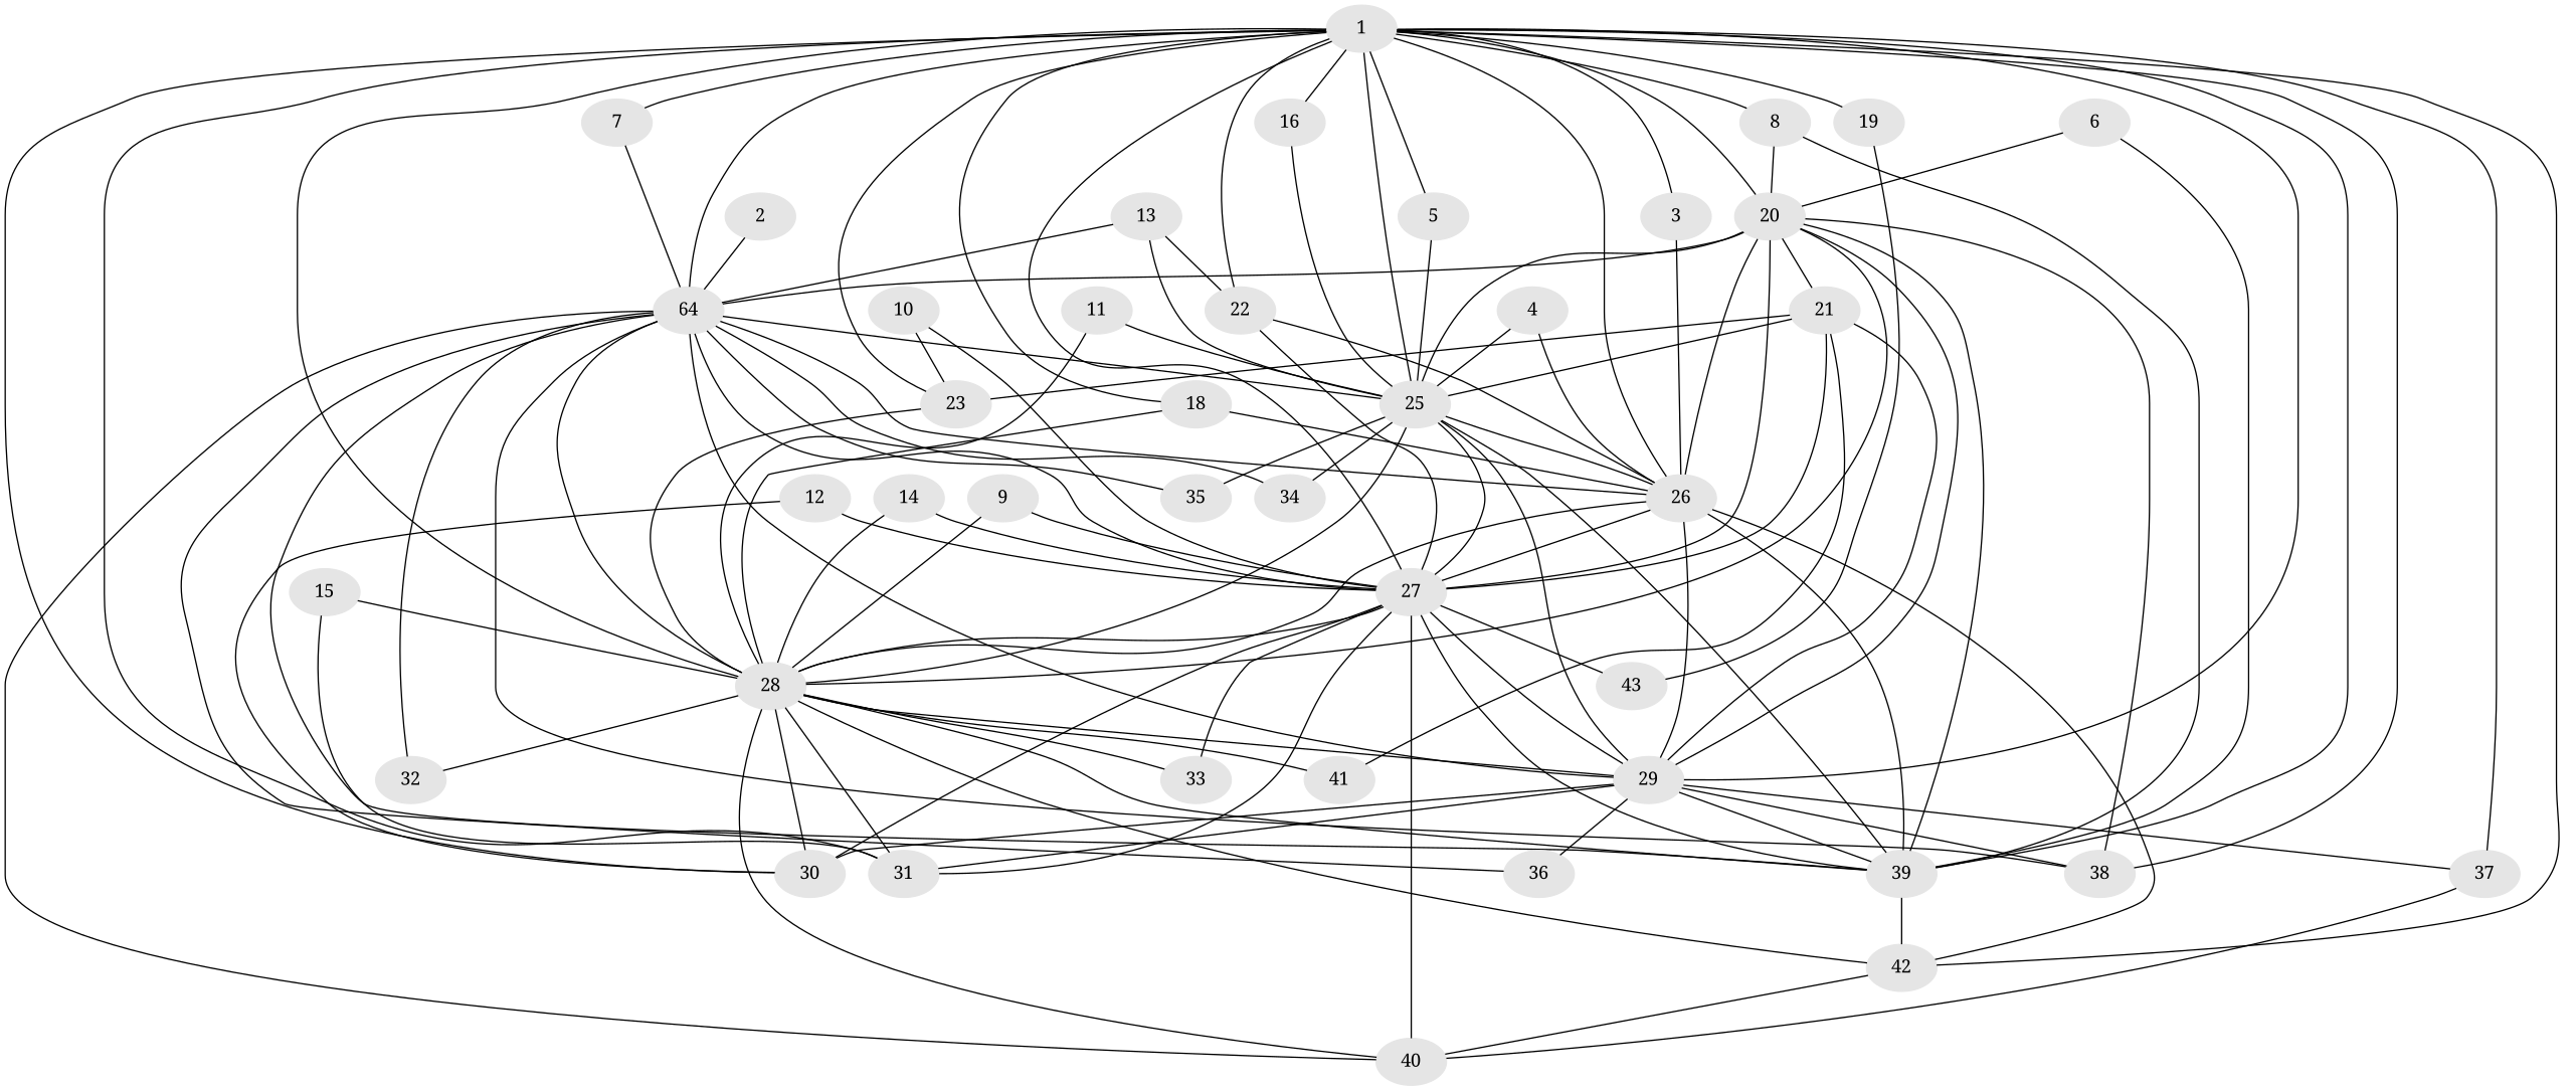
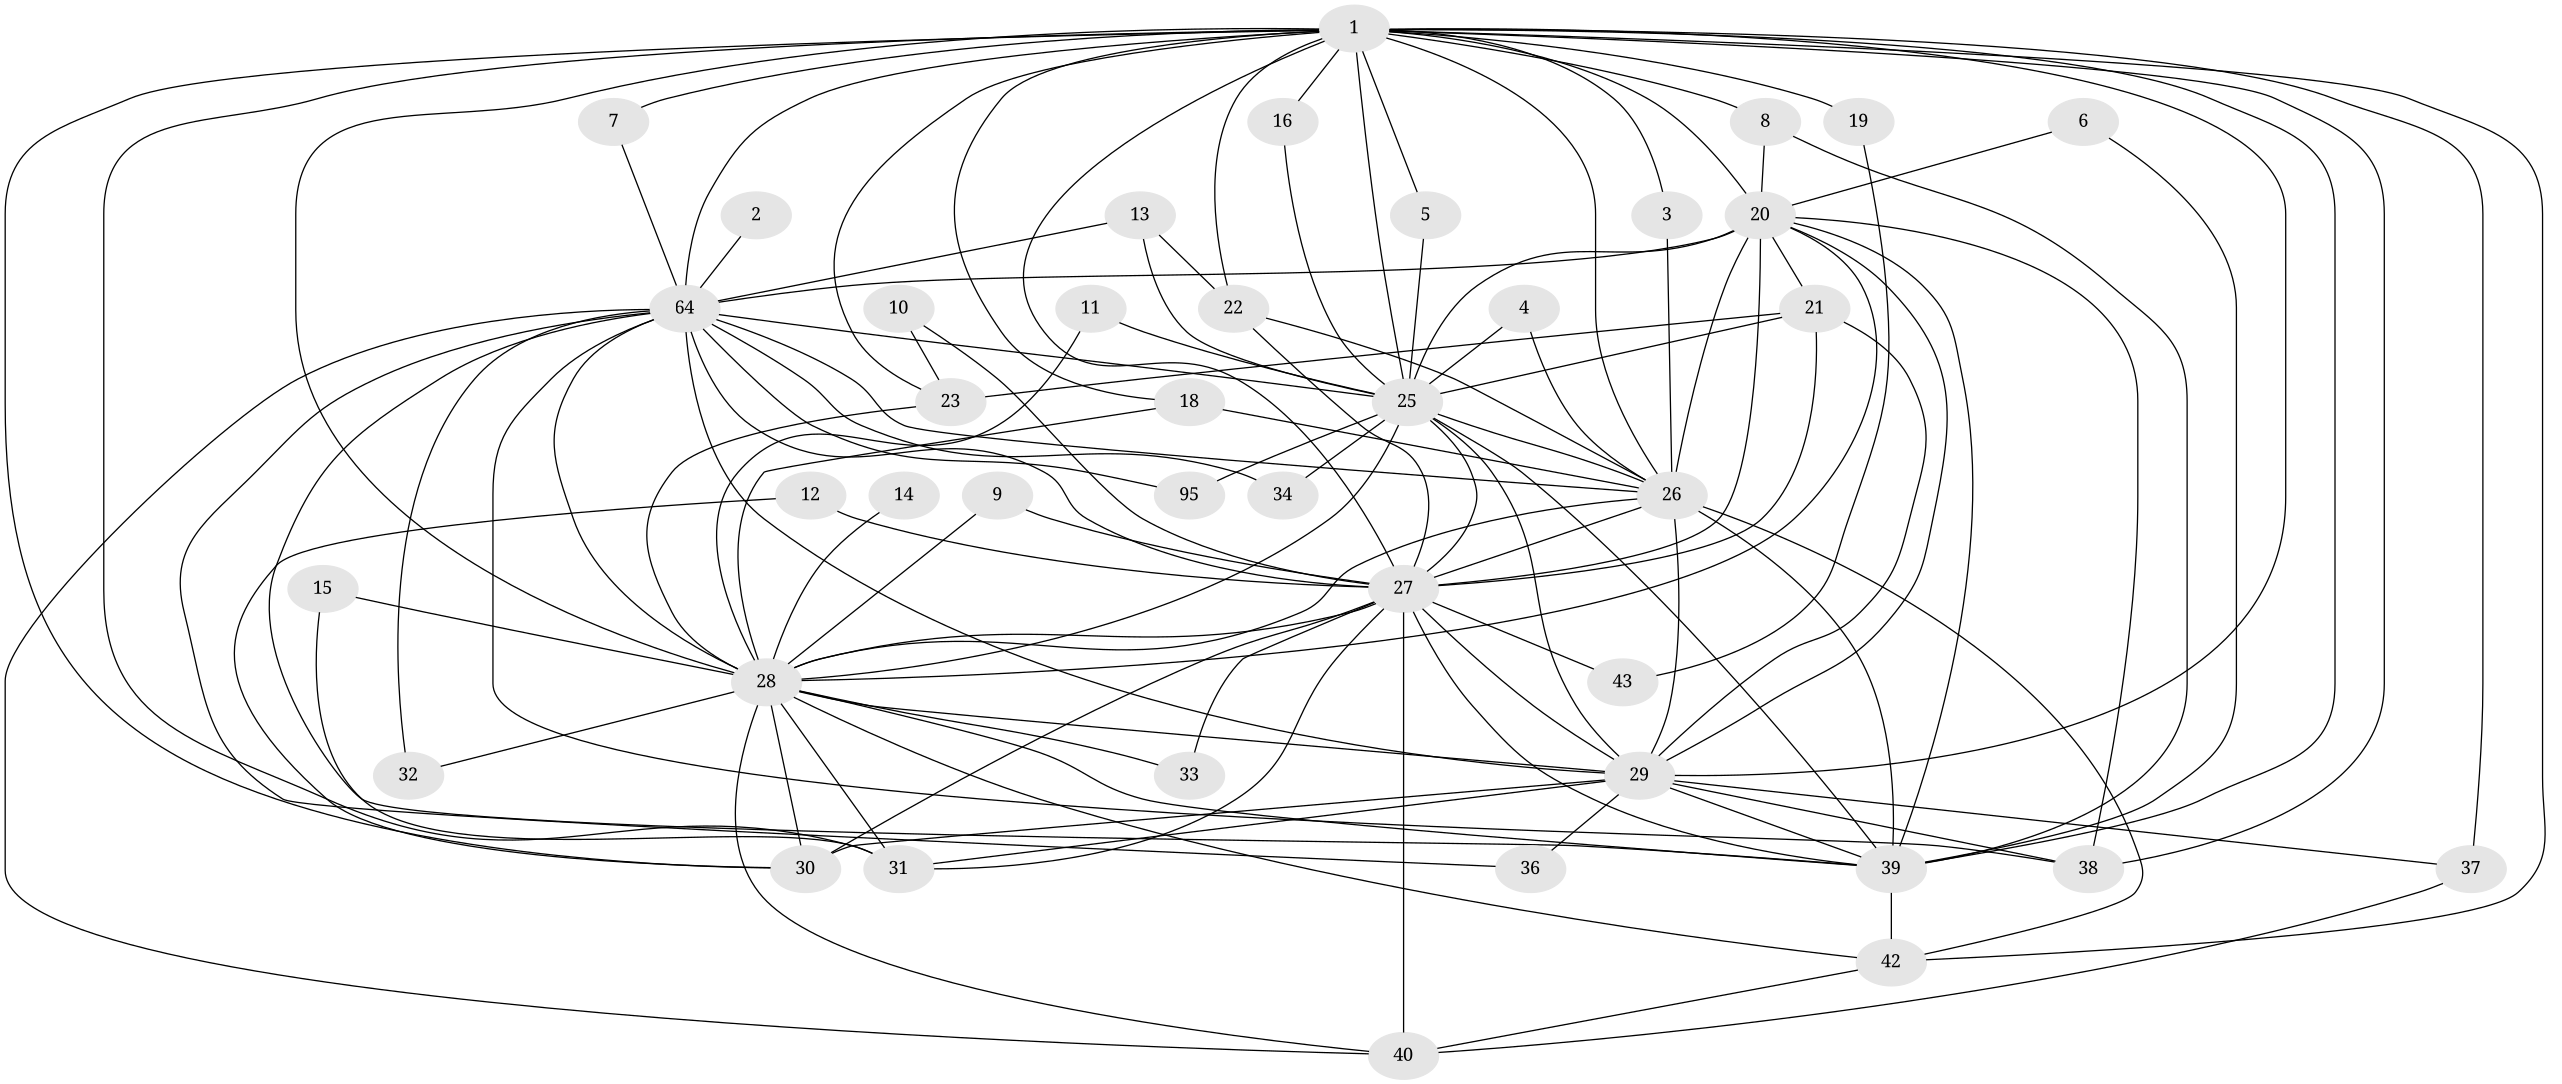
  graph {
    fontname="Noto Serif"
    node [color=gray90 fontname="Noto Serif" style=filled]
    edge [fontname="Noto Serif" weight=1.0]
    1
    3
    5
    7
    8
    16
    18
    19
    20
    22
    23
    n12 [label=64]
    25
    26
    27
    28
    29
    30
    31
    37
    38
    39
    42
    43
    21
    32
    34
-   35
+   35 [label=95]
    36
    40
    33
-   41
    2
    4
    6
    9
    10
    11
    12
    13
    14
    15
    1 -- 3
    1 -- 5
    1 -- 7
    1 -- 8
    1 -- 16
    1 -- 18
    1 -- 19 [weight=3.0]
    1 -- 20 [weight=2.0]
    1 -- 22 [weight=2.0]
    1 -- 23 [weight=2.0]
    1 -- n12 [weight=3.0]
    1 -- 25 [weight=3.0]
    1 -- 26 [weight=3.0]
    1 -- 27 [weight=2.0]
    1 -- 28 [weight=4.0]
    1 -- 29 [weight=2.0]
    1 -- 30
    1 -- 31
    1 -- 37
    1 -- 38 [weight=2.0]
    1 -- 39 [weight=2.0]
    1 -- 42
    3 -- 26
    5 -- 25
    7 -- n12
    8 -- 20
    8 -- 39
    16 -- 25
    18 -- 26
    18 -- 28
    19 -- 43
    20 -- n12
    20 -- 25 [weight=2.0]
    20 -- 26 [weight=2.0]
    20 -- 27
    20 -- 28
    20 -- 29
    20 -- 38
    20 -- 39
    20 -- 21
    22 -- 26
    22 -- 27
    23 -- 28
    n12 -- 25
    n12 -- 26 [weight=2.0]
    n12 -- 27 [weight=2.0]
    n12 -- 28
    n12 -- 29 [weight=2.0]
    n12 -- 38
    n12 -- 39
    n12 -- 32
    n12 -- 34
    n12 -- 35
    n12 -- 36
    n12 -- 40
    25 -- 26
    25 -- 27
    25 -- 28
    25 -- 29
    25 -- 39
    25 -- 34
    25 -- 35
    26 -- 27 [weight=3.0]
    26 -- 28
    26 -- 29
    26 -- 39 [weight=2.0]
    26 -- 42
    27 -- 28 [weight=2.0]
    27 -- 29 [weight=2.0]
    27 -- 30
    27 -- 31
    27 -- 39
    27 -- 43
    27 -- 40
    27 -- 33 [weight=2.0]
    28 -- 29
    28 -- 30
    28 -- 31
    28 -- 39 [weight=2.0]
    28 -- 42
    28 -- 32
    28 -- 40
    28 -- 33
-   28 -- 41
    29 -- 30
    29 -- 31
    29 -- 37
    29 -- 38
    29 -- 39 [weight=2.0]
    29 -- 36
    37 -- 40
    39 -- 42
    42 -- 40
    21 -- 23
    21 -- 25
    21 -- 27
    21 -- 29
-   21 -- 41
    2 -- n12
    4 -- 25
    4 -- 26
    6 -- 20
    6 -- 39
    9 -- 27
    9 -- 28
    10 -- 23
    10 -- 27
    11 -- 25
    11 -- 28
    12 -- 27
    12 -- 30
    13 -- 22
    13 -- n12
    13 -- 25
-   14 -- 27
    14 -- 28
    15 -- 28
    15 -- 31
  }
